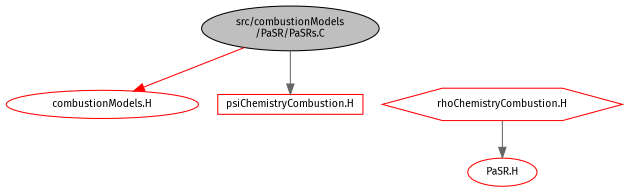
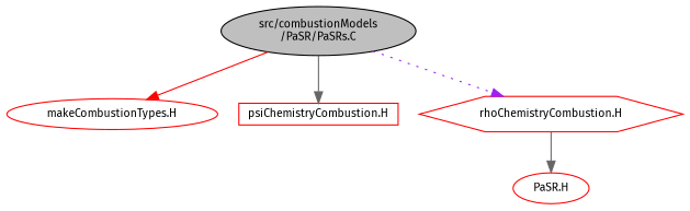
  digraph {
    fontname="Fira Sans"
    node [color=red fontname="Fira Sans" fontsize=10 shape=ellipse]
    edge [color=gray40 fontname="Fira Sans" fontsize=10 labelfontname=Helvetica labelfontsize=10 style=solid]
    n1 [color=black fillcolor=grey75 fontcolor=black height=0.2 label="src/combustionModels\l/PaSR/PaSRs.C" style=filled width=0.4]
-   n2 [height=0.2 label="combustionModels.H" width=0.4]
+   n2 [height=0.2 label="makeCombustionTypes.H" width=0.4]
    n3 [height=0.2 label="psiChemistryCombustion.H" shape=box width=0.4]
    n4 [height=0.2 label="rhoChemistryCombustion.H" shape=hexagon width=0.4]
    n5 [height=0.2 label="PaSR.H" width=0.4]
    n1 -> n2 [color=red]
    n1 -> n3
+   n1 -> n4 [color=purple style=dotted]
    n4 -> n5
  }
